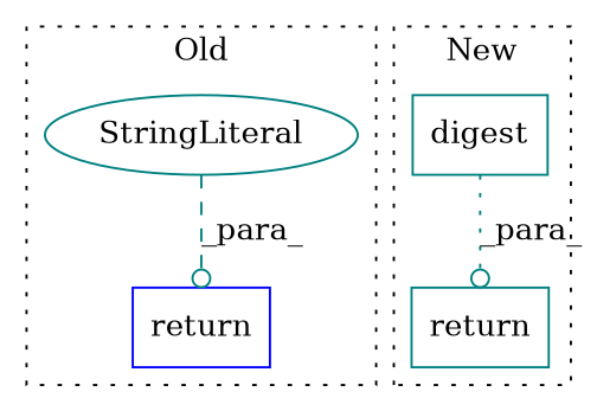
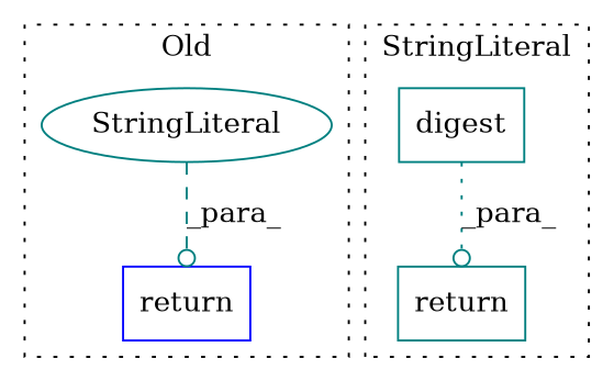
  digraph {
    node [a=41 l=7 shape=box color=teal]
    edge [color=teal arrowhead=odot]
    n1 [label=return s=13845 color=blue]
    n2 [a=45 l=2 label=StringLiteral s=13852 shape=ellipse]
    n3 [a=32 l="7,1" label=digest s="13900,13911"]
    n4 [label=return s=13893]
    subgraph cluster_1 {
      label=Old
      style=dotted
      n1
      n2
    }
    subgraph cluster_2 {
-     label=New
+     label=StringLiteral
      style=dotted
      n3
      n4
    }
    n2 -> n1 [label=_para_ style=dashed]
    n3 -> n4 [label=_para_ style=dotted]
  }
